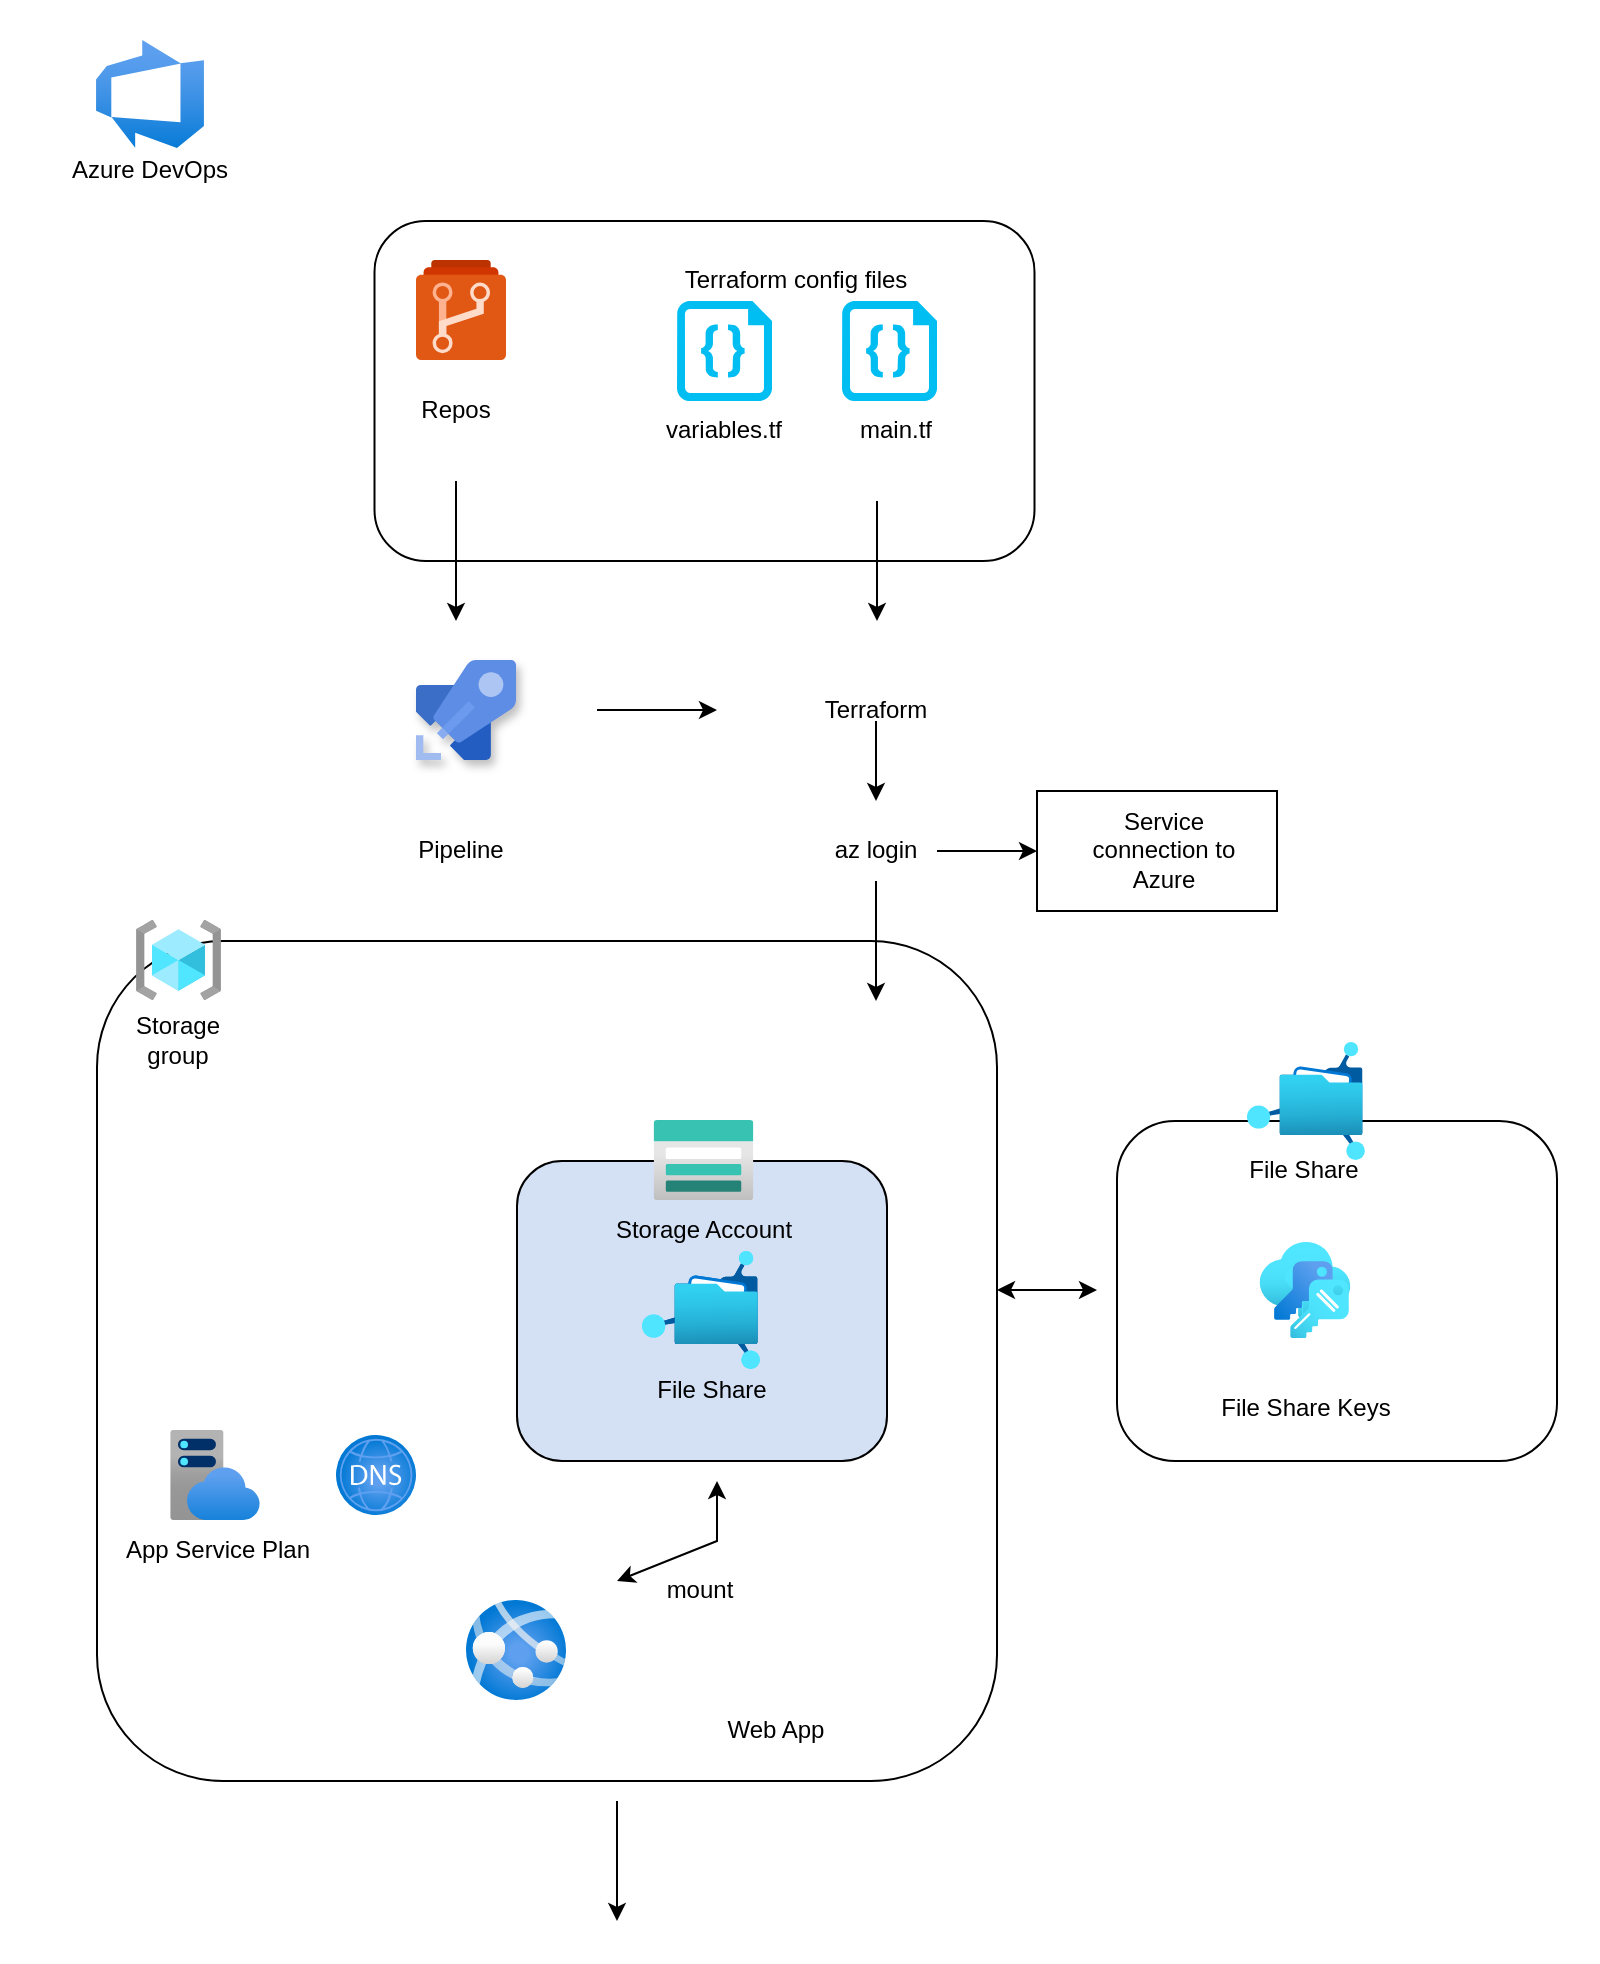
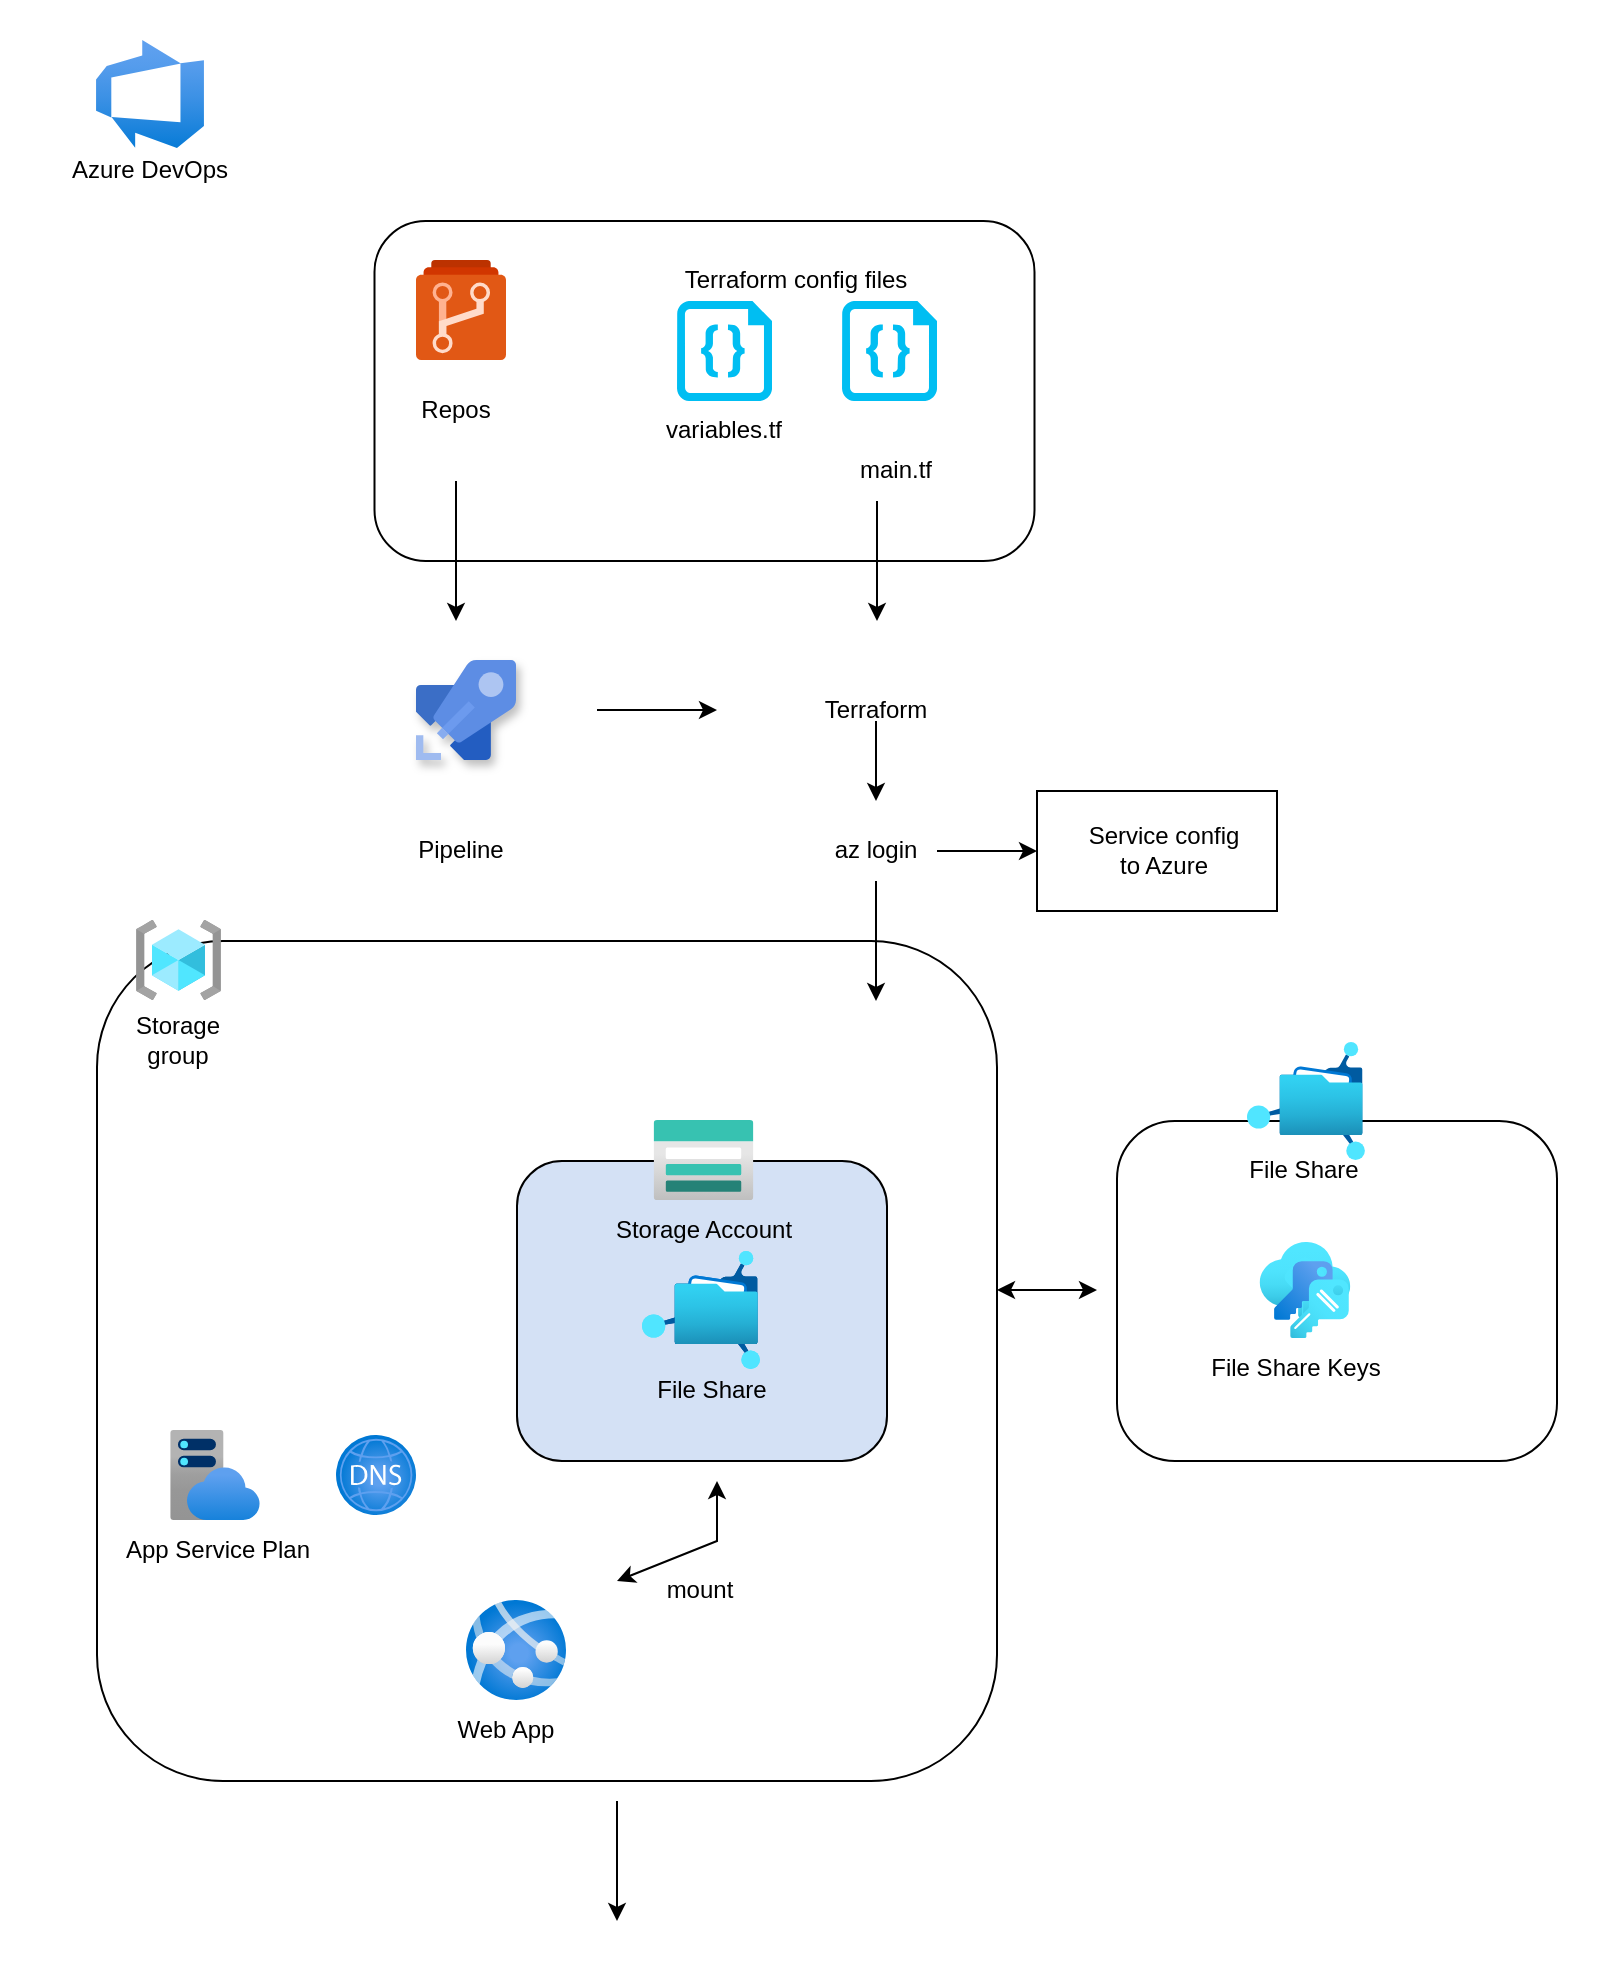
  <mxCell id="0" />
  <mxCell id="1" parent="0" />
  <mxCell id="2" value="" style="rounded=1;whiteSpace=wrap;html=1;" vertex="1" parent="1"><mxGeometry x="48" y="470" width="450" height="420" as="geometry" /></mxCell>
  <mxCell id="3" value="" style="rounded=1;whiteSpace=wrap;html=1;" vertex="1" parent="1"><mxGeometry x="186.75" y="110" width="330" height="170" as="geometry" /></mxCell>
  <mxCell id="4" value="" style="image;aspect=fixed;html=1;points=[];align=center;fontSize=12;image=img/lib/azure2/app_services/App_Service_Plans.svg;" vertex="1" parent="1"><mxGeometry x="85" y="715" width="45" height="45" as="geometry" /></mxCell>
  <mxCell id="5" value="" style="image;aspect=fixed;html=1;points=[];align=center;fontSize=12;image=img/lib/azure2/app_services/App_Services.svg;" vertex="1" parent="1"><mxGeometry x="233" y="800" width="50" height="50" as="geometry" /></mxCell>
  <mxCell id="6" value="" style="image;sketch=0;aspect=fixed;html=1;points=[];align=center;fontSize=12;image=img/lib/mscae/Azure_Pipelines.svg;shadow=1;" vertex="1" parent="1"><mxGeometry x="208" y="330" width="50" height="50" as="geometry" /></mxCell>
  <mxCell id="7" value="Pipeline" style="text;strokeColor=none;align=center;fillColor=none;html=1;verticalAlign=middle;whiteSpace=wrap;rounded=0;" vertex="1" parent="1"><mxGeometry x="178" y="410" width="105" height="30" as="geometry" /></mxCell>
  <mxCell id="8" value="" style="image;aspect=fixed;html=1;points=[];align=center;fontSize=12;image=img/lib/azure2/devops/Azure_DevOps.svg;" vertex="1" parent="1"><mxGeometry x="48" y="20" width="54" height="54" as="geometry" /></mxCell>
  <mxCell id="9" value="" style="image;aspect=fixed;html=1;points=[];align=center;fontSize=12;image=img/lib/azure2/networking/DNS_Zones.svg;" vertex="1" parent="1"><mxGeometry x="168" y="717.5" width="40" height="40" as="geometry" /></mxCell>
  <mxCell id="10" value="variables.tf" style="text;strokeColor=none;align=center;fillColor=none;html=1;verticalAlign=middle;whiteSpace=wrap;rounded=0;" vertex="1" parent="1"><mxGeometry x="331.75" y="200" width="60" height="30" as="geometry" /></mxCell>
  <mxCell id="11" value="" style="image;sketch=0;aspect=fixed;html=1;points=[];align=center;fontSize=12;image=img/lib/mscae/Azure_Repos.svg;" vertex="1" parent="1"><mxGeometry x="208" y="130" width="45" height="50" as="geometry" /></mxCell>
  <mxCell id="12" value="Azure DevOps" style="text;strokeColor=none;align=center;fillColor=none;html=1;verticalAlign=middle;whiteSpace=wrap;rounded=0;" vertex="1" parent="1"><mxGeometry x="20" y="70" width="110" height="30" as="geometry" /></mxCell>
  <mxCell id="13" value="Repos" style="text;strokeColor=none;align=center;fillColor=none;html=1;verticalAlign=middle;whiteSpace=wrap;rounded=0;" vertex="1" parent="1"><mxGeometry x="198" y="190" width="60" height="30" as="geometry" /></mxCell>
  <mxCell id="14" value="" style="endArrow=classic;html=1;rounded=0;" edge="1" parent="1"><mxGeometry width="50" height="50" relative="1" as="geometry"><mxPoint x="227.5" y="240" as="sourcePoint" /><mxPoint x="227.5" y="310" as="targetPoint" /></mxGeometry></mxCell>
  <mxCell id="15" value="" style="endArrow=classic;html=1;rounded=0;" edge="1" parent="1"><mxGeometry width="50" height="50" relative="1" as="geometry"><mxPoint x="298" y="354.5" as="sourcePoint" /><mxPoint x="358" y="354.5" as="targetPoint" /></mxGeometry></mxCell>
  <mxCell id="16" value="Terraform config files" style="text;strokeColor=none;align=center;fillColor=none;html=1;verticalAlign=middle;whiteSpace=wrap;rounded=0;" vertex="1" parent="1"><mxGeometry x="338" y="125" width="120" height="30" as="geometry" /></mxCell>
  <mxCell id="17" value="" style="verticalLabelPosition=bottom;html=1;verticalAlign=top;align=center;strokeColor=none;fillColor=#00BEF2;shape=mxgraph.azure.code_file;pointerEvents=1;" vertex="1" parent="1"><mxGeometry x="338" y="150" width="47.5" height="50" as="geometry" /></mxCell>
  <mxCell id="18" value="" style="verticalLabelPosition=bottom;html=1;verticalAlign=top;align=center;strokeColor=none;fillColor=#00BEF2;shape=mxgraph.azure.code_file;pointerEvents=1;" vertex="1" parent="1"><mxGeometry x="420.5" y="150" width="47.5" height="50" as="geometry" /></mxCell>
- <mxCell id="19" value="main.tf" style="text;strokeColor=none;align=center;fillColor=none;html=1;verticalAlign=middle;whiteSpace=wrap;rounded=0;" vertex="1" parent="1"><mxGeometry x="418" y="200" width="60" height="30" as="geometry" /></mxCell>
+ <mxCell id="19" value="main.tf" style="text;strokeColor=none;align=center;fillColor=none;html=1;verticalAlign=middle;whiteSpace=wrap;rounded=0;" vertex="1" parent="1"><mxGeometry x="418" y="220" width="60" height="30" as="geometry" /></mxCell>
  <mxCell id="20" value="" style="endArrow=classic;html=1;rounded=0;" edge="1" parent="1"><mxGeometry width="50" height="50" relative="1" as="geometry"><mxPoint x="438" y="250" as="sourcePoint" /><mxPoint x="438" y="310" as="targetPoint" /></mxGeometry></mxCell>
  <mxCell id="21" value="Terraform" style="text;strokeColor=none;align=center;fillColor=none;html=1;verticalAlign=middle;whiteSpace=wrap;rounded=0;" vertex="1" parent="1"><mxGeometry x="408" y="340" width="60" height="30" as="geometry" /></mxCell>
  <mxCell id="22" value="" style="image;aspect=fixed;html=1;points=[];align=center;fontSize=12;image=img/lib/azure2/general/Resource_Groups.svg;" vertex="1" parent="1"><mxGeometry x="68" y="460" width="42.51" height="40" as="geometry" /></mxCell>
  <mxCell id="23" value="Storage group" style="text;strokeColor=none;align=center;fillColor=none;html=1;verticalAlign=middle;whiteSpace=wrap;rounded=0;" vertex="1" parent="1"><mxGeometry x="59.26" y="510" width="60" height="20" as="geometry" /></mxCell>
  <mxCell id="24" value="App Service Plan" style="text;strokeColor=none;align=center;fillColor=none;html=1;verticalAlign=middle;whiteSpace=wrap;rounded=0;" vertex="1" parent="1"><mxGeometry x="59.26" y="760" width="100" height="30" as="geometry" /></mxCell>
- <mxCell id="25" value="Web App" style="text;strokeColor=none;align=center;fillColor=none;html=1;verticalAlign=middle;whiteSpace=wrap;rounded=0;" vertex="1" parent="1"><mxGeometry x="358" y="850" width="60" height="30" as="geometry" /></mxCell>
+ <mxCell id="25" value="Web App" style="text;strokeColor=none;align=center;fillColor=none;html=1;verticalAlign=middle;whiteSpace=wrap;rounded=0;" vertex="1" parent="1"><mxGeometry x="223" y="850" width="60" height="30" as="geometry" /></mxCell>
  <mxCell id="26" value="" style="rounded=1;whiteSpace=wrap;html=1;fillColor=#D4E1F5;" vertex="1" parent="1"><mxGeometry x="258" y="580" width="185" height="150" as="geometry" /></mxCell>
  <mxCell id="27" value="" style="image;aspect=fixed;html=1;points=[];align=center;fontSize=12;image=img/lib/azure2/storage/Storage_Accounts.svg;" vertex="1" parent="1"><mxGeometry x="326.75" y="560" width="50" height="40" as="geometry" /></mxCell>
  <mxCell id="28" value="Storage Account" style="text;strokeColor=none;align=center;fillColor=none;html=1;verticalAlign=middle;whiteSpace=wrap;rounded=0;" vertex="1" parent="1"><mxGeometry x="296.75" y="600" width="110" height="30" as="geometry" /></mxCell>
  <mxCell id="29" value="" style="image;aspect=fixed;html=1;points=[];align=center;fontSize=12;image=img/lib/azure2/storage/Azure_Fileshare.svg;" vertex="1" parent="1"><mxGeometry x="321" y="625.5" width="59" height="59" as="geometry" /></mxCell>
  <mxCell id="30" value="File Share" style="text;strokeColor=none;align=center;fillColor=none;html=1;verticalAlign=middle;whiteSpace=wrap;rounded=0;" vertex="1" parent="1"><mxGeometry x="325.5" y="680" width="60" height="30" as="geometry" /></mxCell>
  <mxCell id="31" value="" style="endArrow=classic;html=1;rounded=0;" edge="1" parent="1"><mxGeometry width="50" height="50" relative="1" as="geometry"><mxPoint x="437.5" y="360" as="sourcePoint" /><mxPoint x="437.5" y="400" as="targetPoint" /><Array as="points"><mxPoint x="437.5" y="370" /></Array></mxGeometry></mxCell>
  <mxCell id="32" value="" style="edgeStyle=orthogonalEdgeStyle;rounded=0;orthogonalLoop=1;jettySize=auto;html=1;" edge="1" parent="1" source="33" target="45"><mxGeometry relative="1" as="geometry" /></mxCell>
  <mxCell id="33" value="az login" style="text;strokeColor=none;align=center;fillColor=none;html=1;verticalAlign=middle;whiteSpace=wrap;rounded=0;" vertex="1" parent="1"><mxGeometry x="408" y="410" width="60" height="30" as="geometry" /></mxCell>
  <mxCell id="34" value="" style="endArrow=classic;html=1;rounded=0;" edge="1" parent="1"><mxGeometry width="50" height="50" relative="1" as="geometry"><mxPoint x="437.5" y="440" as="sourcePoint" /><mxPoint x="437.5" y="500" as="targetPoint" /></mxGeometry></mxCell>
  <mxCell id="35" value="" style="rounded=1;whiteSpace=wrap;html=1;arcSize=17;" vertex="1" parent="1"><mxGeometry x="558" y="560" width="220" height="170" as="geometry" /></mxCell>
  <mxCell id="36" value="" style="image;aspect=fixed;html=1;points=[];align=center;fontSize=12;image=img/lib/azure2/storage/Azure_Fileshare.svg;" vertex="1" parent="1"><mxGeometry x="321" y="625.5" width="59" height="59" as="geometry" /></mxCell>
  <mxCell id="37" value="" style="image;aspect=fixed;html=1;points=[];align=center;fontSize=12;image=img/lib/azure2/storage/Azure_Fileshare.svg;" vertex="1" parent="1"><mxGeometry x="623.47" y="521" width="59" height="59" as="geometry" /></mxCell>
  <mxCell id="38" value="File Share" style="text;strokeColor=none;align=center;fillColor=none;html=1;verticalAlign=middle;whiteSpace=wrap;rounded=0;" vertex="1" parent="1"><mxGeometry x="622.47" y="570" width="60" height="30" as="geometry" /></mxCell>
  <mxCell id="39" value="" style="image;aspect=fixed;html=1;points=[];align=center;fontSize=12;image=img/lib/azure2/security/Keys.svg;" vertex="1" parent="1"><mxGeometry x="629.74" y="621" width="45.47" height="48" as="geometry" /></mxCell>
- <mxCell id="40" value="File Share Keys" style="text;strokeColor=none;align=center;fillColor=none;html=1;verticalAlign=middle;whiteSpace=wrap;rounded=0;" vertex="1" parent="1"><mxGeometry x="603" y="689" width="100" height="30" as="geometry" /></mxCell>
+ <mxCell id="40" value="File Share Keys" style="text;strokeColor=none;align=center;fillColor=none;html=1;verticalAlign=middle;whiteSpace=wrap;rounded=0;" vertex="1" parent="1"><mxGeometry x="598" y="669" width="100" height="30" as="geometry" /></mxCell>
  <mxCell id="41" value="" style="endArrow=classic;html=1;rounded=0;" edge="1" parent="1"><mxGeometry width="50" height="50" relative="1" as="geometry"><mxPoint x="308" y="900" as="sourcePoint" /><mxPoint x="308" y="960" as="targetPoint" /></mxGeometry></mxCell>
  <mxCell id="42" value="" style="endArrow=classic;startArrow=classic;html=1;rounded=0;" edge="1" parent="1"><mxGeometry width="50" height="50" relative="1" as="geometry"><mxPoint x="498" y="644.5" as="sourcePoint" /><mxPoint x="548" y="644.5" as="targetPoint" /><Array as="points" /></mxGeometry></mxCell>
  <mxCell id="43" value="" style="endArrow=classic;startArrow=classic;html=1;rounded=0;" edge="1" parent="1"><mxGeometry width="50" height="50" relative="1" as="geometry"><mxPoint x="308" y="790" as="sourcePoint" /><mxPoint x="358" y="740" as="targetPoint" /><Array as="points"><mxPoint x="358" y="770" /></Array></mxGeometry></mxCell>
  <mxCell id="44" value="mount" style="text;strokeColor=none;align=center;fillColor=none;html=1;verticalAlign=middle;whiteSpace=wrap;rounded=0;" vertex="1" parent="1"><mxGeometry x="320" y="780" width="60" height="30" as="geometry" /></mxCell>
  <mxCell id="45" value="" style="whiteSpace=wrap;html=1;" vertex="1" parent="1"><mxGeometry x="518" y="395" width="120" height="60" as="geometry" /></mxCell>
- <mxCell id="46" value="Service connection to Azure" style="text;strokeColor=none;align=center;fillColor=none;html=1;verticalAlign=middle;whiteSpace=wrap;rounded=0;" vertex="1" parent="1"><mxGeometry x="542.47" y="400" width="80" height="50" as="geometry" /></mxCell>
+ <mxCell id="46" value="Service config to Azure" style="text;strokeColor=none;align=center;fillColor=none;html=1;verticalAlign=middle;whiteSpace=wrap;rounded=0;" vertex="1" parent="1"><mxGeometry x="542.47" y="400" width="80" height="50" as="geometry" /></mxCell>
